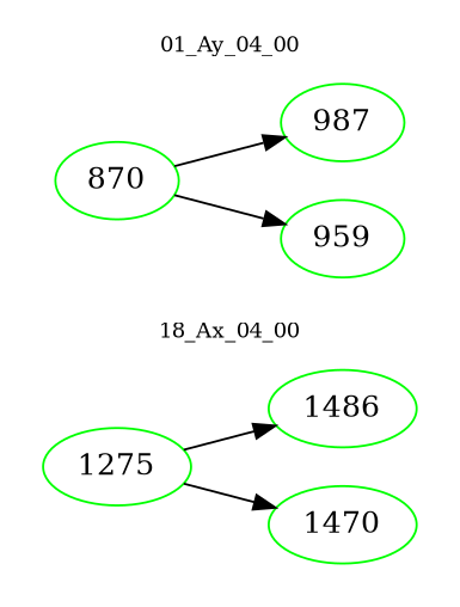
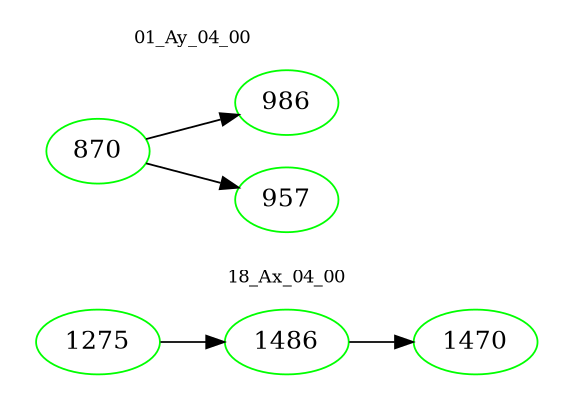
  digraph {
    rankdir=LR
    node [color=green]
    edge [color=black]
    n1 [label=1275]
    n2 [label=1470]
    n3 [label=1486]
    n4 [label=870]
-   n5 [label=959]
-   n6 [label=987]
+   n5 [label=957]
+   n6 [label=986]
    subgraph cluster_1 {
      color=white
      fontsize=10
      label="18_Ax_04_00"
      n1
      n2
      n3
    }
    subgraph cluster_2 {
      color=white
      fontsize=10
      label="01_Ay_04_00"
      n4
      n5
      n6
    }
-   n1 -> n2
+   n3 -> n2
    n1 -> n3
    n4 -> n5
    n4 -> n6
  }
